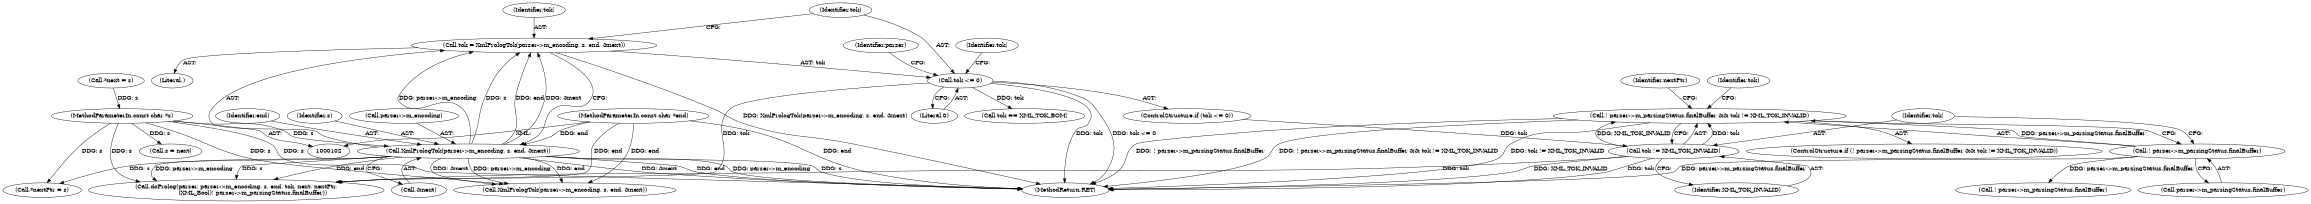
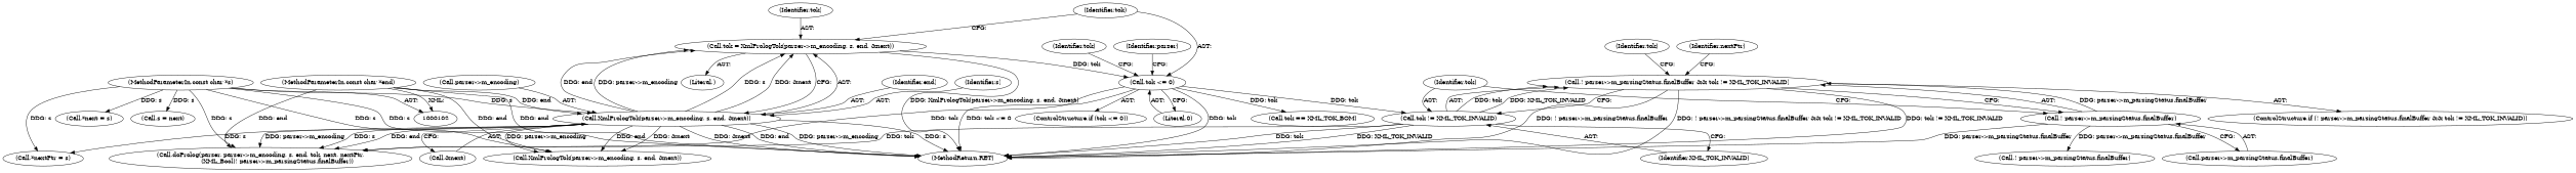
  digraph {
    n1 [label="(Call,! parser->m_parsingStatus.finalBuffer && tok != XML_TOK_INVALID)"]
    n2 [label="(Call,! parser->m_parsingStatus.finalBuffer)"]
    n3 [label="(Call,tok != XML_TOK_INVALID)"]
    n4 [label="(MethodReturn,RET)"]
    n5 [label="(ControlStructure,if (! parser->m_parsingStatus.finalBuffer && tok != XML_TOK_INVALID))"]
    n6 [label="(Call,! parser->m_parsingStatus.finalBuffer)"]
    n7 [label="(Call,parser->m_parsingStatus.finalBuffer)"]
    n8 [label="(Call,doProlog(parser, parser->m_encoding, s, end, tok, next, nextPtr,\n                  (XML_Bool)! parser->m_parsingStatus.finalBuffer))"]
    n9 [label="(Identifier,XML_TOK_INVALID)"]
    n10 [label="(Call,tok <= 0)"]
    n11 [label="(Literal,0)"]
    n12 [label="(Call,tok == XML_TOK_BOM)"]
    n13 [label="(ControlStructure,if (tok <= 0))"]
    n14 [label="(Call,tok = XmlPrologTok(parser->m_encoding, s, end, &next))"]
    n15 [label="(Call,XmlPrologTok(parser->m_encoding, s, end, &next))"]
    n16 [label="(Literal,)"]
    n17 [label="(Call,&next)"]
    n18 [label="(Call,*nextPtr = s)"]
    n19 [label="(Call,XmlPrologTok(parser->m_encoding, s, end, &next))"]
    n20 [label="(MethodParameterIn,const char *s)"]
    n21 [label="(Call,*next = s)"]
    n22 [label="(Call,s = next)"]
    1000102
    n24 [label="(MethodParameterIn,const char *end)"]
    n25 [label="(Identifier,tok)"]
    n26 [label="(Identifier,end)"]
    n27 [label="(Identifier,tok)"]
    n28 [label="(Identifier,tok)"]
    n29 [label="(Identifier,s)"]
    n30 [label="(Identifier,tok)"]
    n31 [label="(Identifier,tok)"]
    n32 [label="(Identifier,parser)"]
    n33 [label="(Call,parser->m_encoding)"]
    n34 [label="(Identifier,nextPtr)"]
    n1 -> n2 [label="CFG: "]
    n1 -> n3 [label="CFG: "]
    n1 -> n4 [label="DDG: ! parser->m_parsingStatus.finalBuffer"]
    n1 -> n4 [label="DDG: ! parser->m_parsingStatus.finalBuffer && tok != XML_TOK_INVALID"]
    n1 -> n4 [label="DDG: tok != XML_TOK_INVALID"]
    n1 -> n5 [label="AST: "]
    n2 -> n1 [label="AST: "]
    n2 -> n1 [label="DDG: parser->m_parsingStatus.finalBuffer"]
    n2 -> n4 [label="DDG: parser->m_parsingStatus.finalBuffer"]
    n2 -> n6 [label="DDG: parser->m_parsingStatus.finalBuffer"]
    n2 -> n7 [label="CFG: "]
    n3 -> n1 [label="AST: "]
    n3 -> n1 [label="DDG: tok"]
    n3 -> n1 [label="DDG: XML_TOK_INVALID"]
    n3 -> n4 [label="DDG: XML_TOK_INVALID"]
    n3 -> n4 [label="DDG: tok"]
    n3 -> n8 [label="DDG: tok"]
    n3 -> n9 [label="CFG: "]
    n7 -> n2 [label="AST: "]
    n9 -> n3 [label="AST: "]
-   n13 -> n3 [label="DDG: tok"]
+   n10 -> n3 [label="DDG: tok"]
    n10 -> n4 [label="DDG: tok"]
    n10 -> n4 [label="DDG: tok <= 0"]
    n10 -> n8 [label="DDG: tok"]
    n10 -> n11 [label="CFG: "]
    n10 -> n12 [label="DDG: tok"]
    n10 -> n13 [label="AST: "]
    n11 -> n10 [label="AST: "]
    n14 -> n4 [label="DDG: XmlPrologTok(parser->m_encoding, s, end, &next)"]
-   n14 -> n10 [label="AST: tok"]
+   n14 -> n10 [label="DDG: tok"]
    n14 -> n15 [label="CFG: "]
    n14 -> n16 [label="AST: "]
    n15 -> n4 [label="DDG: s"]
    n15 -> n4 [label="DDG: &next"]
    n15 -> n4 [label="DDG: end"]
    n15 -> n4 [label="DDG: parser->m_encoding"]
    n15 -> n8 [label="DDG: parser->m_encoding"]
    n15 -> n8 [label="DDG: s"]
    n15 -> n8 [label="DDG: end"]
    n15 -> n14 [label="AST: "]
    n15 -> n14 [label="DDG: parser->m_encoding"]
    n15 -> n14 [label="DDG: s"]
    n15 -> n14 [label="DDG: end"]
    n15 -> n14 [label="DDG: &next"]
    n15 -> n17 [label="CFG: "]
    n15 -> n18 [label="DDG: s"]
    n15 -> n19 [label="DDG: parser->m_encoding"]
    n15 -> n19 [label="DDG: end"]
    n15 -> n19 [label="DDG: &next"]
    n17 -> n15 [label="AST: "]
    n20 -> n4 [label="DDG: s"]
    n20 -> n8 [label="DDG: s"]
    n20 -> n15 [label="DDG: s"]
    n20 -> n18 [label="DDG: s"]
    n20 -> n19 [label="DDG: s"]
-   n21 -> n20 [label="DDG: s"]
+   n20 -> n21 [label="DDG: s"]
    n20 -> n22 [label="DDG: s"]
    n20 -> 1000102 [label="AST: "]
    n24 -> n4 [label="DDG: end"]
    n24 -> n8 [label="DDG: end"]
    n24 -> n15 [label="DDG: end"]
    n24 -> n19 [label="DDG: end"]
    n24 -> 1000102 [label="XML: "]
    n25 -> n2 [label="CFG: "]
    n25 -> n3 [label="AST: "]
    n26 -> n15 [label="AST: "]
    n27 -> n1 [label="CFG: "]
    n28 -> n10 [label="CFG: "]
    n29 -> n15 [label="AST: "]
    n30 -> n10 [label="AST: "]
    n30 -> n14 [label="CFG: "]
    n31 -> n14 [label="AST: "]
    n32 -> n10 [label="CFG: "]
    n33 -> n15 [label="AST: "]
    n34 -> n1 [label="CFG: "]
  }
